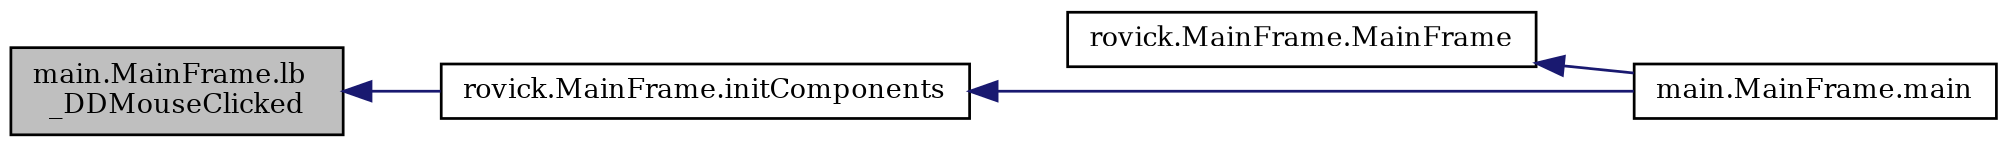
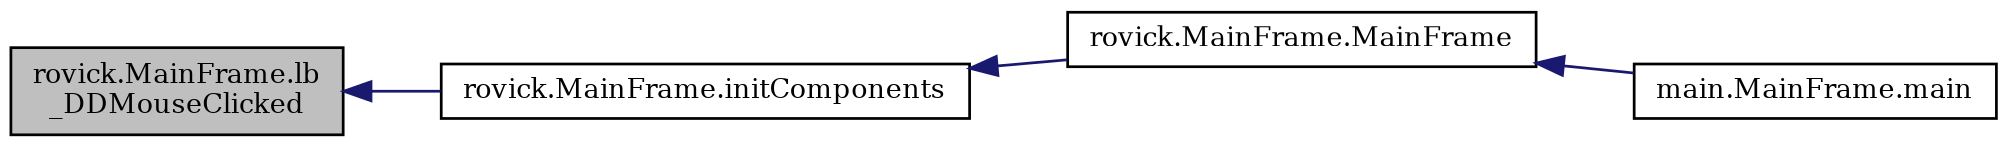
  digraph {
    fontname="DejaVu Serif"
    rankdir=LR
    node [color=black fillcolor=white fontname="DejaVu Serif" fontsize=10 shape=record style=filled]
    edge [color=midnightblue dir=back fontname="DejaVu Serif" fontsize=10 labelfontname=Helvetica labelfontsize=10 style=solid]
-   n1 [fillcolor=grey75 fontcolor=black height=0.2 label="main.MainFrame.lb\l_DDMouseClicked" width=0.4]
+   n1 [fillcolor=grey75 fontcolor=black height=0.2 label="rovick.MainFrame.lb\l_DDMouseClicked" width=0.4]
    n2 [height=0.2 label="rovick.MainFrame.initComponents" width=0.4]
    n3 [height=0.2 label="rovick.MainFrame.MainFrame" width=0.4]
    n4 [height=0.2 label="main.MainFrame.main" width=0.4]
    n1 -> n2
-   n2 -> n4
+   n2 -> n3
    n3 -> n4
  }
